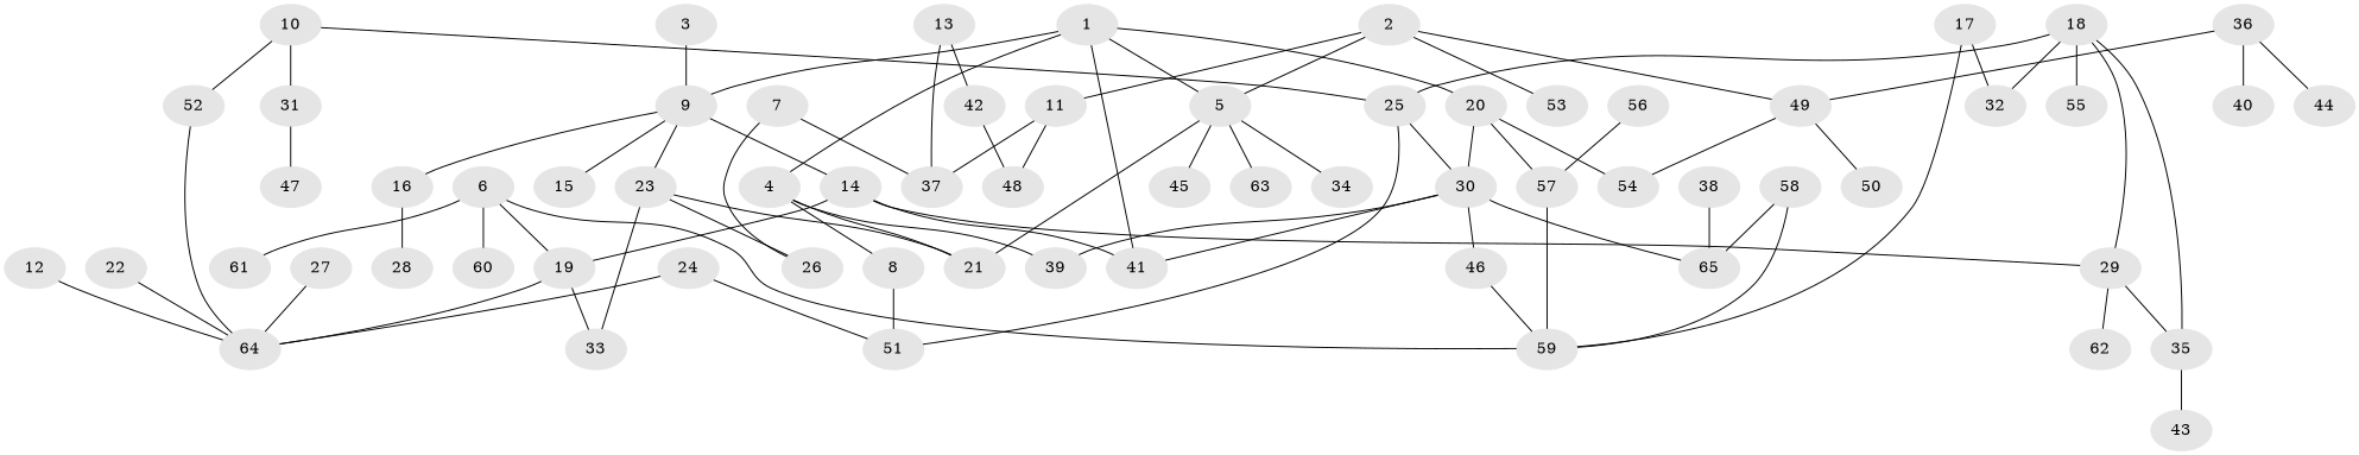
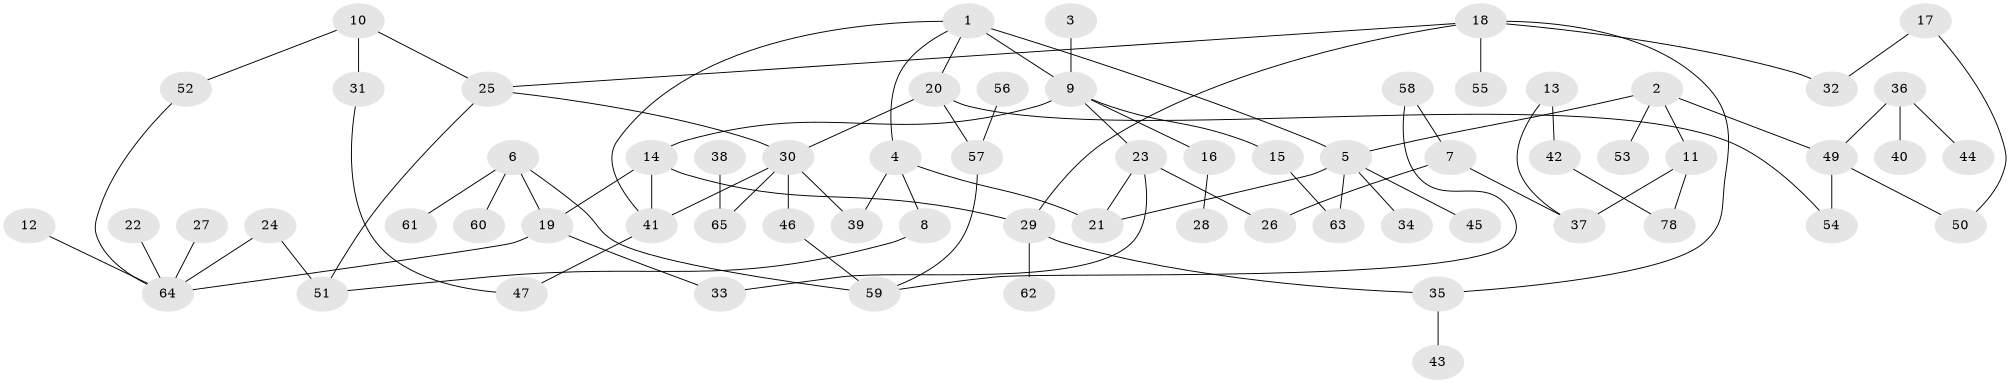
  graph {
    node [color=gray90 style=filled]
    edge [weight=1.0]
    1
    4
    5
    9
    20
    41
    8
    21
    39
    34
    45
    63
    14
    15
    16
    23
    30
    54
    57
    47
    2
    11
    49
    53
    37
-   48
+   48 [label=78]
    50
    3
    51
    6
    19
    59
    60
    61
    64
    33
    7
    26
    29
    28
    10
    25
    31
    52
    12
    13
    42
    35
    62
    17
    32
    18
    55
    43
    46
    65
    22
    24
    27
    36
    40
    44
    38
    56
    58
    1 -- 4
    1 -- 5
    1 -- 9 [weight=2.0]
    1 -- 20
    1 -- 41
    4 -- 8
    4 -- 21
    4 -- 39
    5 -- 21
    5 -- 34
    5 -- 45
    5 -- 63
    9 -- 14
    9 -- 15
    9 -- 16
    9 -- 23
    20 -- 30
    20 -- 54
    20 -- 57
+   41 -- 47
    8 -- 51
    14 -- 41
    14 -- 19
    14 -- 29
+   15 -- 63
    16 -- 28
    23 -- 21
    23 -- 33
    23 -- 26
    30 -- 41
    30 -- 39
    30 -- 46
    30 -- 65
    57 -- 59
    2 -- 5
    2 -- 11
    2 -- 49
    2 -- 53
    11 -- 37
    11 -- 48
    49 -- 54
    49 -- 50
    3 -- 9
    6 -- 19
    6 -- 59
    6 -- 60
    6 -- 61
    19 -- 64
    19 -- 33
    7 -- 37
    7 -- 26
    29 -- 35
    29 -- 62
    10 -- 25
    10 -- 31
    10 -- 52
    25 -- 30
    25 -- 51
    31 -- 47
    52 -- 64
    12 -- 64
    13 -- 37
    13 -- 42
    42 -- 48
    35 -- 43
-   17 -- 59
+   17 -- 50
    17 -- 32
    18 -- 29
    18 -- 25
    18 -- 35
    18 -- 32
    18 -- 55
    46 -- 59
    22 -- 64
    24 -- 51
    24 -- 64
    27 -- 64
    36 -- 49
    36 -- 40
    36 -- 44
    38 -- 65
    56 -- 57
    58 -- 59
-   58 -- 65
+   58 -- 7
  }
